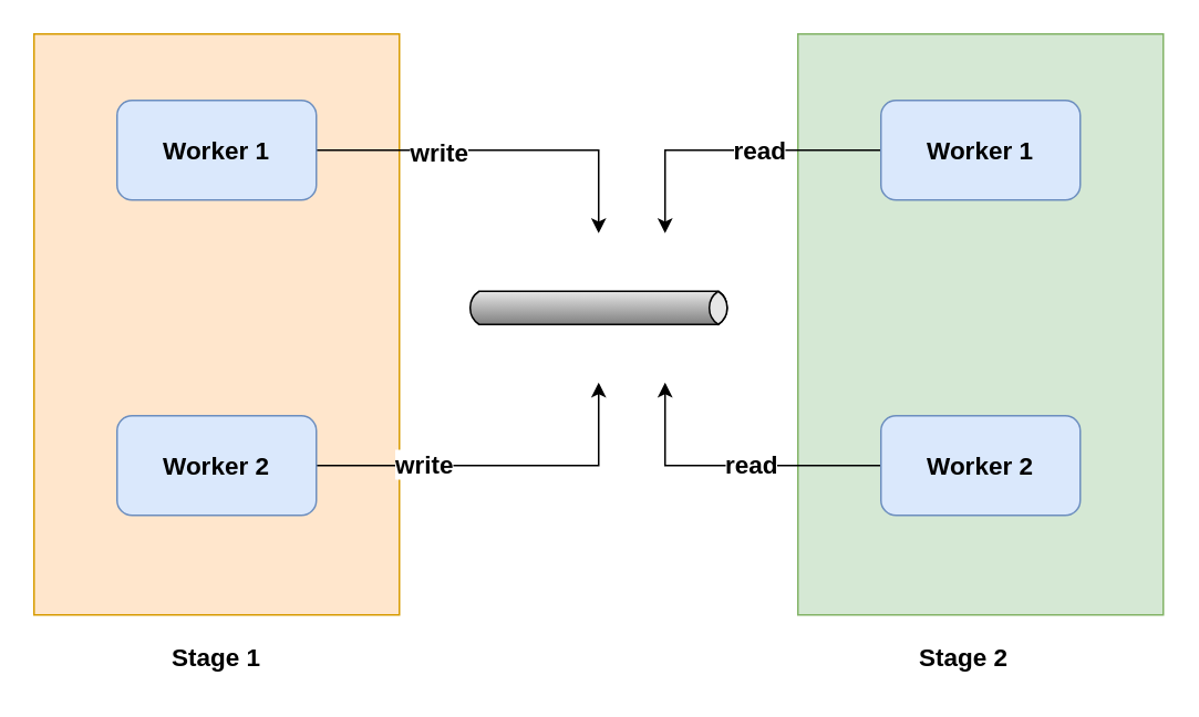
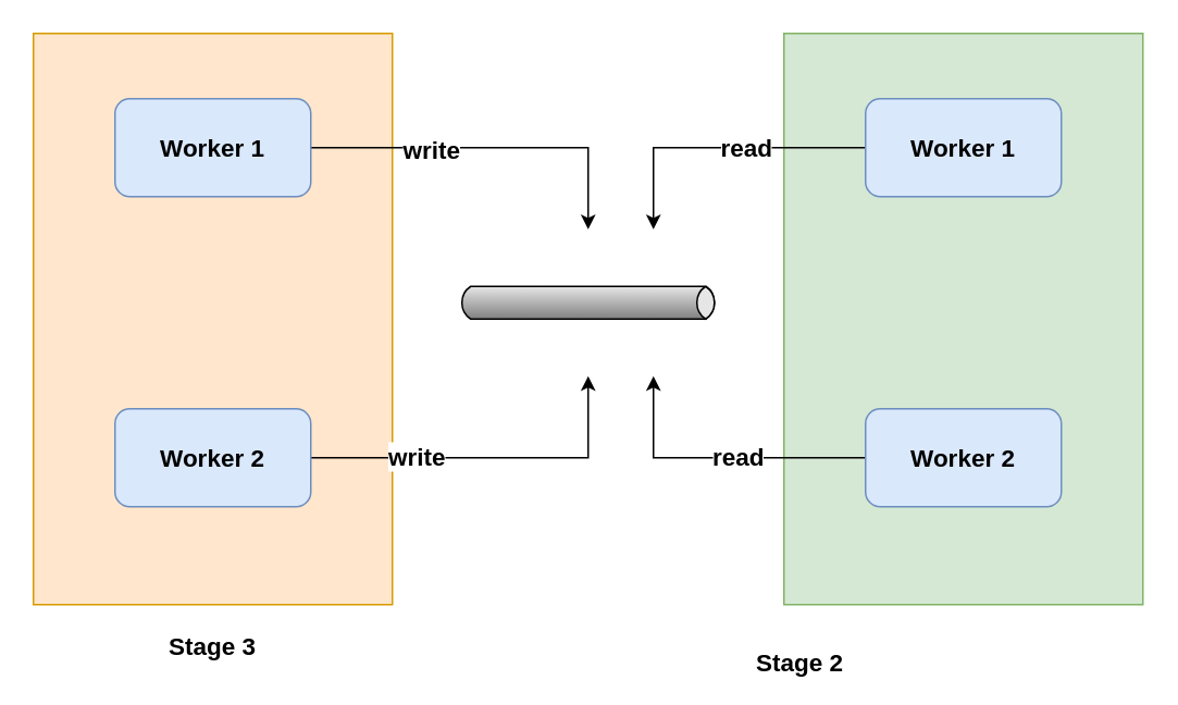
  <mxCell id="0" />
  <mxCell id="1" parent="0" />
  <mxCell id="2" value="" style="rounded=0;whiteSpace=wrap;html=1;fillColor=#ffe6cc;strokeColor=#d79b00;" parent="1" vertex="1"><mxGeometry x="20" y="20" width="220" height="350" as="geometry" /></mxCell>
  <mxCell id="3" style="edgeStyle=orthogonalEdgeStyle;rounded=0;orthogonalLoop=1;jettySize=auto;html=1;fontSize=15;" parent="1" source="5" target="12" edge="1"><mxGeometry relative="1" as="geometry" /></mxCell>
  <mxCell id="4" value="&lt;b&gt;write&lt;/b&gt;" style="edgeLabel;html=1;align=center;verticalAlign=middle;resizable=0;points=[];fontSize=15;" parent="3" vertex="1" connectable="0"><mxGeometry x="-0.337" relative="1" as="geometry"><mxPoint as="offset" /></mxGeometry></mxCell>
  <mxCell id="5" value="&lt;font style=&quot;font-size: 15px&quot;&gt;&lt;b&gt;Worker 1&lt;/b&gt;&lt;/font&gt;" style="rounded=1;whiteSpace=wrap;html=1;fillColor=#dae8fc;strokeColor=#6c8ebf;" parent="1" vertex="1"><mxGeometry x="70" y="60" width="120" height="60" as="geometry" /></mxCell>
- <mxCell id="6" value="&lt;font style=&quot;font-size: 15px&quot;&gt;&lt;b&gt;Stage 1&lt;/b&gt;&lt;/font&gt;" style="text;html=1;strokeColor=none;fillColor=none;align=center;verticalAlign=middle;whiteSpace=wrap;rounded=0;" parent="1" vertex="1"><mxGeometry x="100" y="380" width="60" height="30" as="geometry" /></mxCell>
+ <mxCell id="6" value="&lt;font style=&quot;font-size: 15px&quot;&gt;&lt;b&gt;Stage 3&lt;/b&gt;&lt;/font&gt;" style="text;html=1;strokeColor=none;fillColor=none;align=center;verticalAlign=middle;whiteSpace=wrap;rounded=0;" parent="1" vertex="1"><mxGeometry x="100" y="380" width="60" height="30" as="geometry" /></mxCell>
  <mxCell id="7" style="edgeStyle=orthogonalEdgeStyle;rounded=0;orthogonalLoop=1;jettySize=auto;html=1;entryX=0;entryY=1;entryDx=80;entryDy=0;entryPerimeter=0;fontSize=15;" parent="1" source="9" target="12" edge="1"><mxGeometry relative="1" as="geometry" /></mxCell>
  <mxCell id="8" value="&lt;b&gt;write&lt;/b&gt;" style="edgeLabel;html=1;align=center;verticalAlign=middle;resizable=0;points=[];fontSize=15;" parent="7" vertex="1" connectable="0"><mxGeometry x="-0.419" y="2" relative="1" as="geometry"><mxPoint as="offset" /></mxGeometry></mxCell>
  <mxCell id="9" value="&lt;font style=&quot;font-size: 15px&quot;&gt;&lt;b&gt;Worker 2&lt;/b&gt;&lt;/font&gt;" style="rounded=1;whiteSpace=wrap;html=1;fillColor=#dae8fc;strokeColor=#6c8ebf;" parent="1" vertex="1"><mxGeometry x="70" y="250" width="120" height="60" as="geometry" /></mxCell>
  <mxCell id="10" value="" style="rounded=0;whiteSpace=wrap;html=1;fontSize=15;fillColor=#d5e8d4;strokeColor=#82b366;" parent="1" vertex="1"><mxGeometry x="480" y="20" width="220" height="350" as="geometry" /></mxCell>
- <mxCell id="11" value="&lt;font style=&quot;font-size: 15px&quot;&gt;&lt;b&gt;Stage 2&lt;/b&gt;&lt;/font&gt;" style="text;html=1;strokeColor=none;fillColor=none;align=center;verticalAlign=middle;whiteSpace=wrap;rounded=0;" parent="1" vertex="1"><mxGeometry x="550" y="380" width="60" height="30" as="geometry" /></mxCell>
+ <mxCell id="11" value="&lt;font style=&quot;font-size: 15px&quot;&gt;&lt;b&gt;Stage 2&lt;/b&gt;&lt;/font&gt;" style="text;html=1;strokeColor=none;fillColor=none;align=center;verticalAlign=middle;whiteSpace=wrap;rounded=0;" parent="1" vertex="1"><mxGeometry x="460" y="390" width="60" height="30" as="geometry" /></mxCell>
  <mxCell id="12" value="" style="strokeWidth=1;outlineConnect=0;dashed=0;align=center;html=1;fontSize=8;shape=mxgraph.eip.messageChannel;verticalLabelPosition=bottom;labelBackgroundColor=#ffffff;verticalAlign=top;" parent="1" vertex="1"><mxGeometry x="280" y="140" width="160" height="90" as="geometry" /></mxCell>
  <mxCell id="13" style="edgeStyle=orthogonalEdgeStyle;rounded=0;orthogonalLoop=1;jettySize=auto;html=1;entryX=0;entryY=0;entryDx=120;entryDy=0;entryPerimeter=0;fontSize=15;" parent="1" source="15" target="12" edge="1"><mxGeometry relative="1" as="geometry" /></mxCell>
  <mxCell id="14" value="&lt;b&gt;read&lt;/b&gt;" style="edgeLabel;html=1;align=center;verticalAlign=middle;resizable=0;points=[];fontSize=15;" parent="13" vertex="1" connectable="0"><mxGeometry x="-0.183" y="-1" relative="1" as="geometry"><mxPoint as="offset" /></mxGeometry></mxCell>
  <mxCell id="15" value="&lt;b&gt;Worker 1&lt;/b&gt;" style="rounded=1;whiteSpace=wrap;html=1;fontSize=15;fillColor=#dae8fc;strokeColor=#6c8ebf;" parent="1" vertex="1"><mxGeometry x="530" y="60" width="120" height="60" as="geometry" /></mxCell>
  <mxCell id="16" style="edgeStyle=orthogonalEdgeStyle;rounded=0;orthogonalLoop=1;jettySize=auto;html=1;entryX=0;entryY=1;entryDx=120;entryDy=0;entryPerimeter=0;fontSize=15;" parent="1" source="18" target="12" edge="1"><mxGeometry relative="1" as="geometry" /></mxCell>
  <mxCell id="17" value="&lt;b&gt;read&lt;/b&gt;" style="edgeLabel;html=1;align=center;verticalAlign=middle;resizable=0;points=[];fontSize=15;" parent="16" vertex="1" connectable="0"><mxGeometry x="-0.127" y="-2" relative="1" as="geometry"><mxPoint as="offset" /></mxGeometry></mxCell>
  <mxCell id="18" value="&lt;b&gt;Worker 2&lt;/b&gt;" style="rounded=1;whiteSpace=wrap;html=1;fontSize=15;fillColor=#dae8fc;strokeColor=#6c8ebf;" parent="1" vertex="1"><mxGeometry x="530" y="250" width="120" height="60" as="geometry" /></mxCell>
